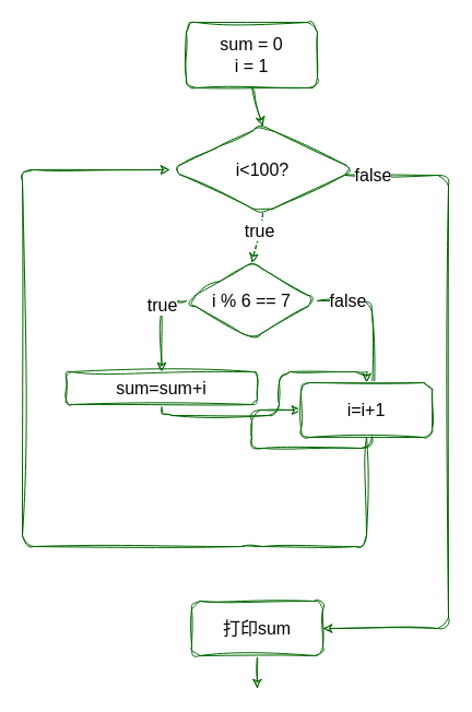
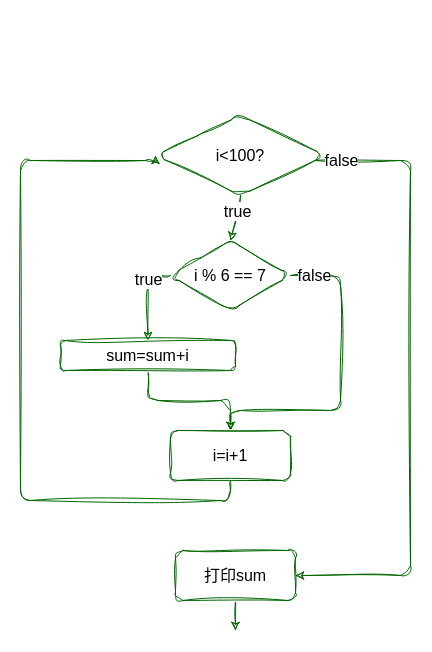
  <mxCell id="0" />
  <mxCell id="1" parent="0" />
- <mxCell id="2" style="edgeStyle=none;html=1;exitX=0.5;exitY=1;exitDx=0;exitDy=0;entryX=0.5;entryY=0;entryDx=0;entryDy=0;fontSize=16;sketch=1;curveFitting=1;jiggle=2;rounded=1;strokeColor=#006600;" parent="1" source="3" target="8" edge="1"><mxGeometry relative="1" as="geometry" /></mxCell>
- <mxCell id="3" value="sum = 0&lt;div&gt;i = 1&lt;/div&gt;" style="rounded=1;whiteSpace=wrap;html=1;fontSize=16;sketch=1;curveFitting=1;jiggle=2;strokeColor=#006600;" parent="1" vertex="1"><mxGeometry x="170" y="20" width="120" height="60" as="geometry" /></mxCell>
  <mxCell id="4" style="edgeStyle=orthogonalEdgeStyle;html=1;entryX=1;entryY=0.5;entryDx=0;entryDy=0;elbow=vertical;fontSize=16;sketch=1;curveFitting=1;jiggle=2;rounded=1;strokeColor=#006600;" parent="1" source="8" target="19" edge="1"><mxGeometry relative="1" as="geometry"><mxPoint x="310" y="590" as="targetPoint" /><mxPoint x="395" y="200" as="sourcePoint" /><Array as="points"><mxPoint x="410" y="160" /><mxPoint x="410" y="575" /></Array></mxGeometry></mxCell>
  <mxCell id="5" value="false" style="edgeLabel;html=1;align=center;verticalAlign=middle;resizable=0;points=[];fontSize=16;rounded=1;sketch=1;curveFitting=1;jiggle=2;" parent="4" vertex="1" connectable="0"><mxGeometry x="-0.916" y="1" relative="1" as="geometry"><mxPoint as="offset" /></mxGeometry></mxCell>
- <mxCell id="6" style="edgeStyle=none;html=1;exitX=0.5;exitY=1;exitDx=0;exitDy=0;entryX=0.5;entryY=0;entryDx=0;entryDy=0;fontSize=16;sketch=1;curveFitting=1;jiggle=2;rounded=1;strokeColor=#006600;dashed=1;" parent="1" source="8" target="13" edge="1"><mxGeometry relative="1" as="geometry" /></mxCell>
+ <mxCell id="6" style="edgeStyle=none;html=1;exitX=0.5;exitY=1;exitDx=0;exitDy=0;entryX=0.5;entryY=0;entryDx=0;entryDy=0;fontSize=16;sketch=1;curveFitting=1;jiggle=2;rounded=1;strokeColor=#006600;" parent="1" source="8" target="13" edge="1"><mxGeometry relative="1" as="geometry" /></mxCell>
  <mxCell id="7" value="true" style="edgeLabel;html=1;align=center;verticalAlign=middle;resizable=0;points=[];fontSize=16;rounded=1;sketch=1;curveFitting=1;jiggle=2;" parent="6" vertex="1" connectable="0"><mxGeometry x="-0.3" relative="1" as="geometry"><mxPoint as="offset" /></mxGeometry></mxCell>
  <mxCell id="8" value="i&amp;lt;100?" style="rhombus;whiteSpace=wrap;html=1;fontSize=16;rounded=1;sketch=1;curveFitting=1;jiggle=2;strokeColor=#006600;" parent="1" vertex="1"><mxGeometry x="155" y="115" width="170" height="80" as="geometry" /></mxCell>
  <mxCell id="9" style="edgeStyle=orthogonalEdgeStyle;html=1;exitX=1;exitY=0.5;exitDx=0;exitDy=0;fontSize=16;sketch=1;curveFitting=1;jiggle=2;rounded=1;strokeColor=#006600;" parent="1" source="13" target="17" edge="1"><mxGeometry relative="1" as="geometry"><Array as="points"><mxPoint x="340" y="275" /><mxPoint x="340" y="410" /><mxPoint x="230" y="410" /></Array></mxGeometry></mxCell>
  <mxCell id="10" value="false" style="edgeLabel;html=1;align=center;verticalAlign=middle;resizable=0;points=[];fontSize=16;rounded=1;sketch=1;curveFitting=1;jiggle=2;" parent="9" vertex="1" connectable="0"><mxGeometry x="-0.854" y="1" relative="1" as="geometry"><mxPoint as="offset" /></mxGeometry></mxCell>
  <mxCell id="11" style="edgeStyle=orthogonalEdgeStyle;html=1;exitX=0;exitY=0.5;exitDx=0;exitDy=0;entryX=0.5;entryY=0;entryDx=0;entryDy=0;fontSize=16;sketch=1;curveFitting=1;jiggle=2;rounded=1;strokeColor=#006600;" parent="1" source="13" target="15" edge="1"><mxGeometry relative="1" as="geometry" /></mxCell>
  <mxCell id="12" value="true" style="edgeLabel;html=1;align=center;verticalAlign=middle;resizable=0;points=[];fontSize=16;rounded=1;sketch=1;curveFitting=1;jiggle=2;" parent="11" vertex="1" connectable="0"><mxGeometry x="-0.409" relative="1" as="geometry"><mxPoint as="offset" /></mxGeometry></mxCell>
  <mxCell id="13" value="i % 6 == 7" style="rhombus;whiteSpace=wrap;html=1;fontSize=16;rounded=1;sketch=1;curveFitting=1;jiggle=2;strokeColor=#006600;" parent="1" vertex="1"><mxGeometry x="170" y="240" width="120" height="70" as="geometry" /></mxCell>
  <mxCell id="14" style="edgeStyle=orthogonalEdgeStyle;html=1;exitX=0.5;exitY=1;exitDx=0;exitDy=0;entryX=0.5;entryY=0;entryDx=0;entryDy=0;fontSize=16;sketch=1;curveFitting=1;jiggle=2;rounded=1;strokeColor=#006600;" parent="1" source="15" target="17" edge="1"><mxGeometry relative="1" as="geometry" /></mxCell>
  <mxCell id="15" value="sum=sum+i" style="rounded=1;whiteSpace=wrap;html=1;fontSize=16;sketch=1;curveFitting=1;jiggle=2;strokeColor=#006600;" parent="1" vertex="1"><mxGeometry x="60" y="340" width="175" height="30" as="geometry" /></mxCell>
  <mxCell id="16" style="edgeStyle=orthogonalEdgeStyle;html=1;exitX=0.5;exitY=1;exitDx=0;exitDy=0;entryX=0;entryY=0.5;entryDx=0;entryDy=0;fontSize=16;sketch=1;curveFitting=1;jiggle=2;rounded=1;strokeColor=#006600;" parent="1" source="17" target="8" edge="1"><mxGeometry relative="1" as="geometry"><Array as="points"><mxPoint x="230" y="500" /><mxPoint x="20" y="500" /><mxPoint x="20" y="160" /></Array></mxGeometry></mxCell>
- <mxCell id="17" value="i=i+1" style="rounded=1;whiteSpace=wrap;html=1;fontSize=16;sketch=1;curveFitting=1;jiggle=2;strokeColor=#006600;" parent="1" vertex="1"><mxGeometry x="275" y="350" width="120" height="50" as="geometry" /></mxCell>
+ <mxCell id="17" value="i=i+1" style="rounded=1;whiteSpace=wrap;html=1;fontSize=16;sketch=1;curveFitting=1;jiggle=2;strokeColor=#006600;" parent="1" vertex="1"><mxGeometry x="170" y="430" width="120" height="50" as="geometry" /></mxCell>
  <mxCell id="18" style="edgeStyle=none;html=1;exitX=0.5;exitY=1;exitDx=0;exitDy=0;fontSize=16;sketch=1;curveFitting=1;jiggle=2;rounded=1;strokeColor=#006600;" parent="1" source="19" edge="1"><mxGeometry relative="1" as="geometry"><mxPoint x="235" y="630" as="targetPoint" /></mxGeometry></mxCell>
  <mxCell id="19" value="打印sum" style="rounded=1;whiteSpace=wrap;html=1;fontSize=16;sketch=1;curveFitting=1;jiggle=2;strokeColor=#006600;" parent="1" vertex="1"><mxGeometry x="175" y="550" width="120" height="50" as="geometry" /></mxCell>
